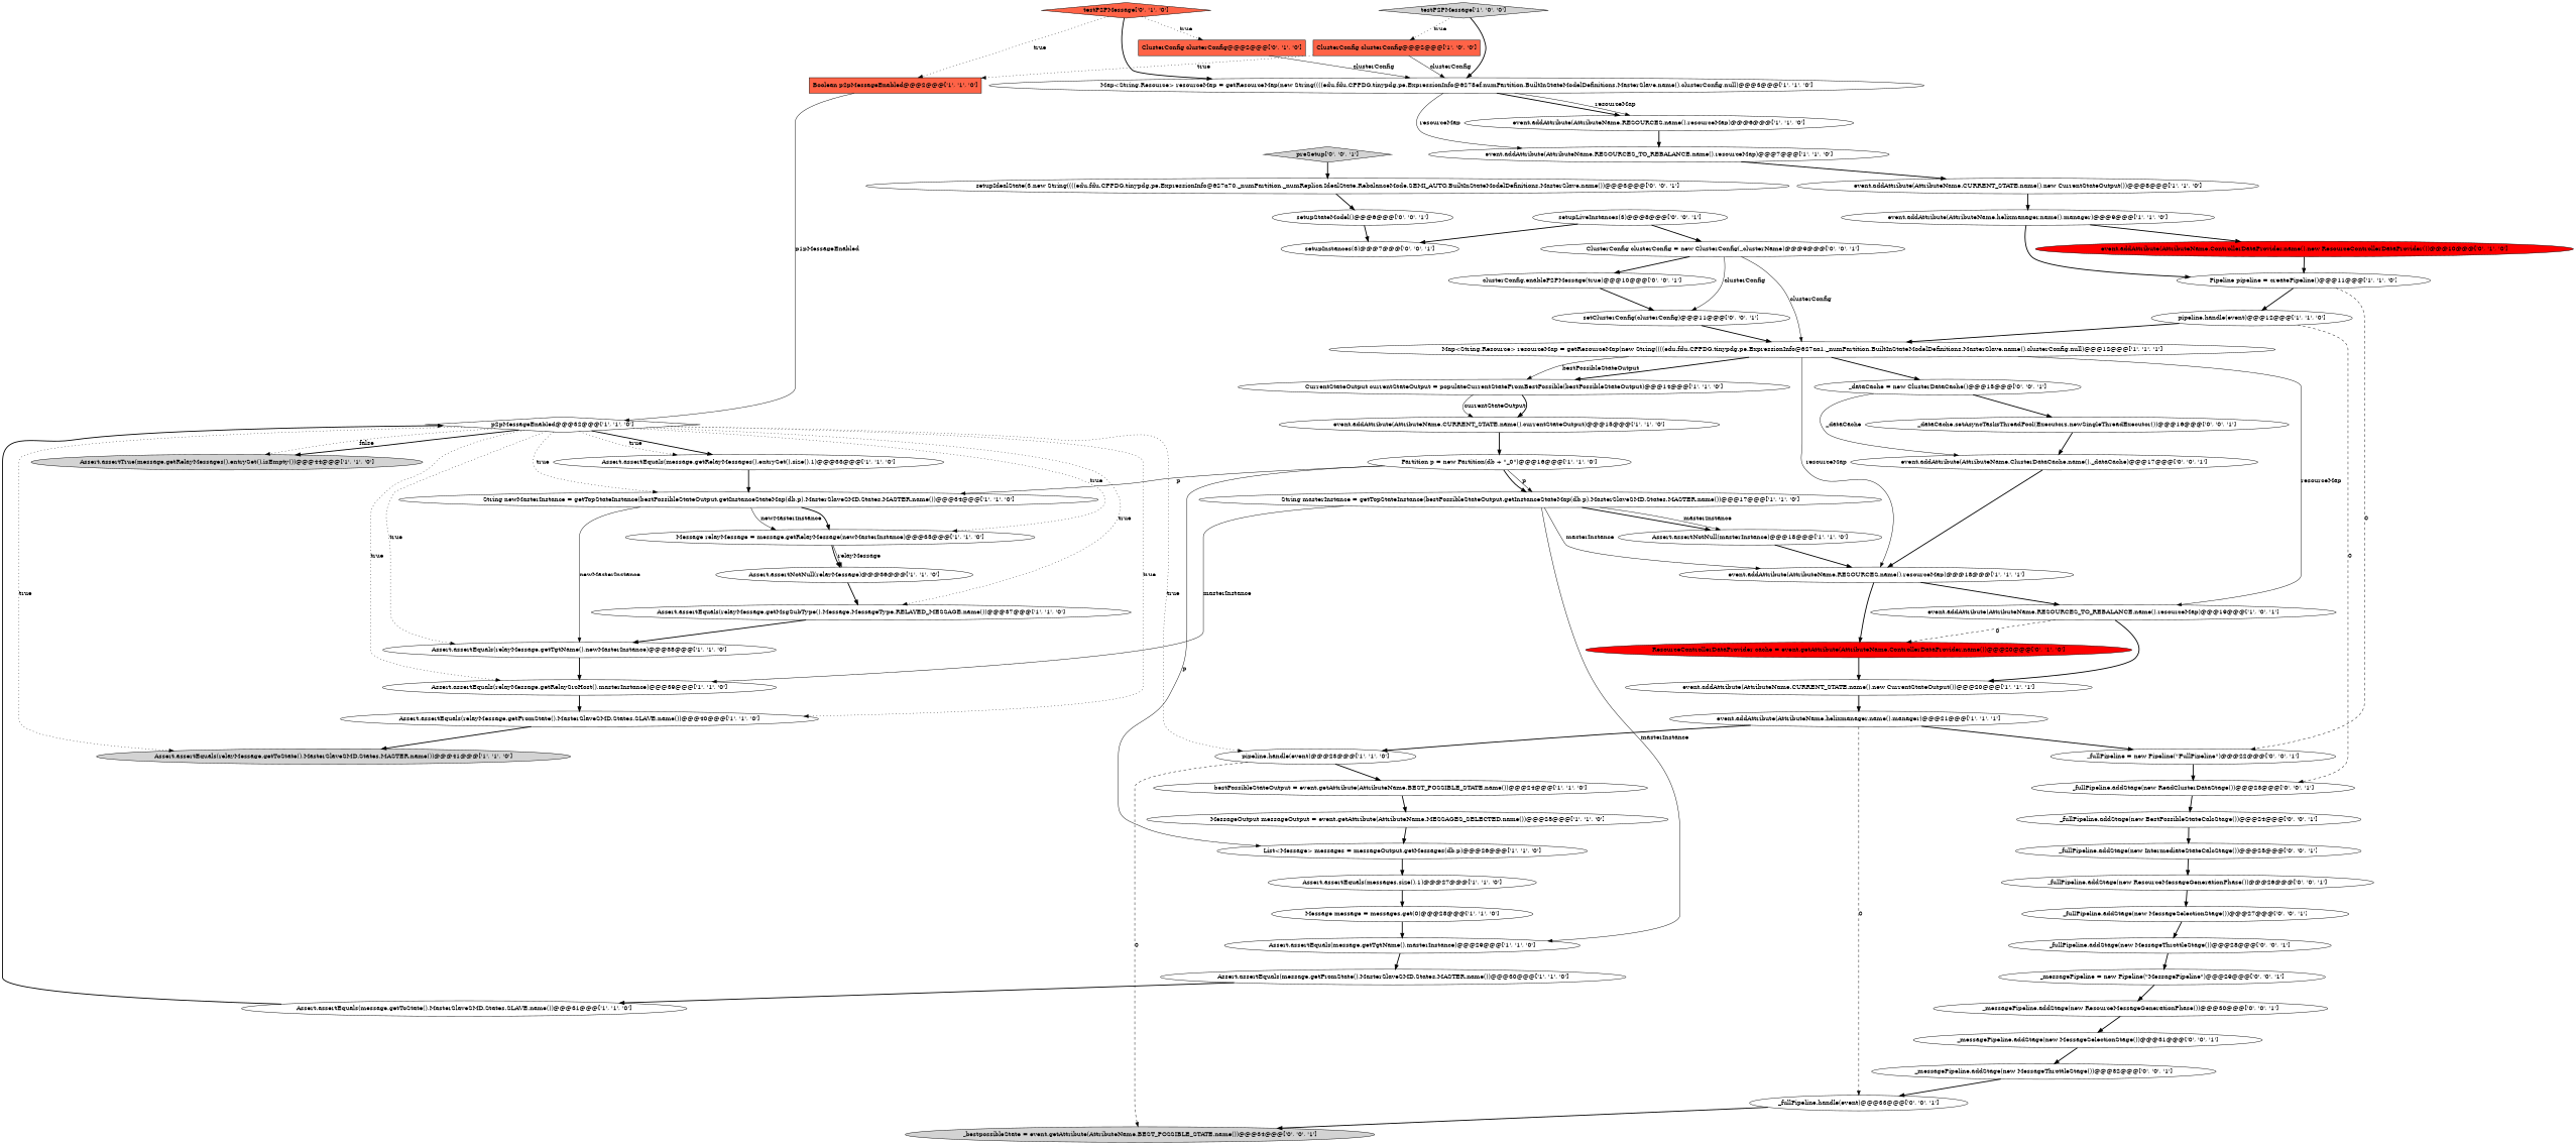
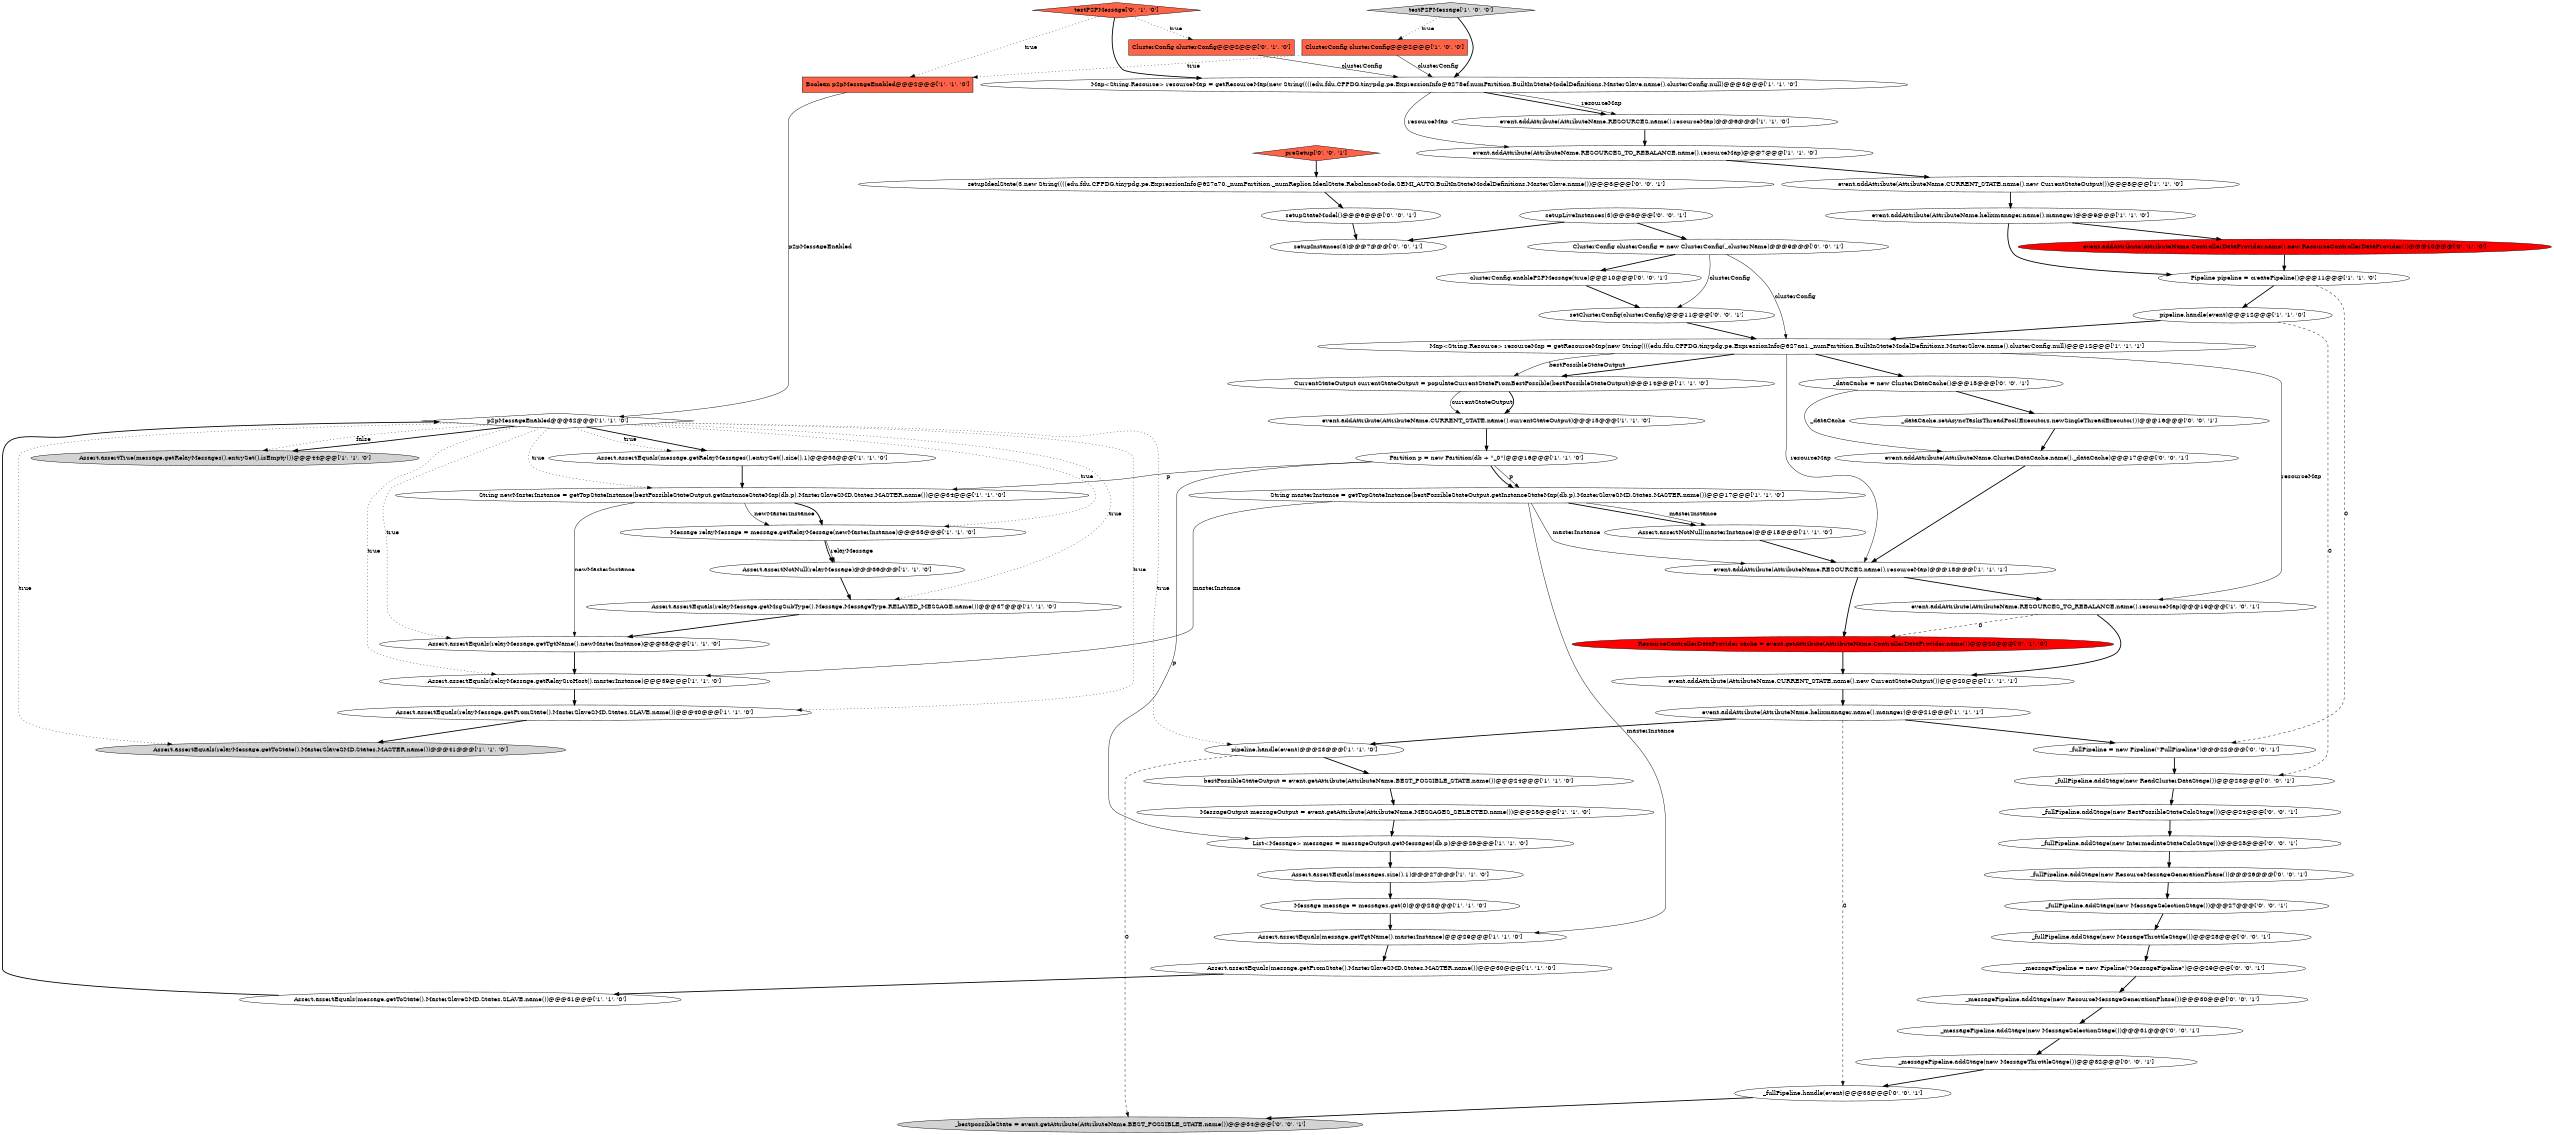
  digraph {
    node [fillcolor=white shape=ellipse style=filled]
    edge [style=bold]
    n1 [label="Assert.assertEquals(relayMessage.getRelaySrcHost(),masterInstance)@@@39@@@['1', '1', '0']"]
    n2 [label="Assert.assertEquals(relayMessage.getFromState(),MasterSlaveSMD.States.SLAVE.name())@@@40@@@['1', '1', '0']"]
    n3 [fillcolor=lightgray label="Assert.assertEquals(relayMessage.getToState(),MasterSlaveSMD.States.MASTER.name())@@@41@@@['1', '1', '0']"]
    n4 [label="CurrentStateOutput currentStateOutput = populateCurrentStateFromBestPossible(bestPossibleStateOutput)@@@14@@@['1', '1', '0']"]
    n5 [label="event.addAttribute(AttributeName.CURRENT_STATE.name(),currentStateOutput)@@@15@@@['1', '1', '0']"]
    n6 [label="Partition p = new Partition(db + \"_0\")@@@16@@@['1', '1', '0']"]
    n7 [label="event.addAttribute(AttributeName.RESOURCES.name(),resourceMap)@@@6@@@['1', '1', '0']"]
    n8 [label="event.addAttribute(AttributeName.RESOURCES_TO_REBALANCE.name(),resourceMap)@@@7@@@['1', '1', '0']"]
    n9 [label="event.addAttribute(AttributeName.CURRENT_STATE.name(),new CurrentStateOutput())@@@8@@@['1', '1', '0']"]
    n10 [label="Assert.assertEquals(message.getFromState(),MasterSlaveSMD.States.MASTER.name())@@@30@@@['1', '1', '0']"]
    n11 [label="Assert.assertEquals(message.getToState(),MasterSlaveSMD.States.SLAVE.name())@@@31@@@['1', '1', '0']"]
    n12 [label="p2pMessageEnabled@@@32@@@['1', '1', '0']" shape=diamond]
    n13 [label="Assert.assertEquals(relayMessage.getTgtName(),newMasterInstance)@@@38@@@['1', '1', '0']"]
    n14 [label="String masterInstance = getTopStateInstance(bestPossibleStateOutput.getInstanceStateMap(db,p),MasterSlaveSMD.States.MASTER.name())@@@17@@@['1', '1', '0']"]
    n15 [label="Assert.assertNotNull(masterInstance)@@@18@@@['1', '1', '0']"]
    n16 [label="Assert.assertEquals(message.getTgtName(),masterInstance)@@@29@@@['1', '1', '0']"]
    n17 [label="event.addAttribute(AttributeName.RESOURCES.name(),resourceMap)@@@18@@@['1', '1', '1']"]
    n18 [label="event.addAttribute(AttributeName.RESOURCES_TO_REBALANCE.name(),resourceMap)@@@19@@@['1', '0', '1']"]
    n19 [fillcolor=red label="ResourceControllerDataProvider cache = event.getAttribute(AttributeName.ControllerDataProvider.name())@@@20@@@['0', '1', '0']"]
    n20 [label="Map<String,Resource> resourceMap = getResourceMap(new String((((edu.fdu.CPPDG.tinypdg.pe.ExpressionInfo@627aa1,_numPartition,BuiltInStateModelDefinitions.MasterSlave.name(),clusterConfig,null)@@@12@@@['1', '1', '1']"]
    n21 [label="_dataCache = new ClusterDataCache()@@@15@@@['0', '0', '1']"]
    n22 [label="event.addAttribute(AttributeName.CURRENT_STATE.name(),new CurrentStateOutput())@@@20@@@['1', '1', '1']"]
    n23 [label="_dataCache.setAsyncTasksThreadPool(Executors.newSingleThreadExecutor())@@@16@@@['0', '0', '1']"]
    n24 [label="event.addAttribute(AttributeName.ClusterDataCache.name(),_dataCache)@@@17@@@['0', '0', '1']"]
    n25 [label="Assert.assertEquals(message.getRelayMessages().entrySet().size(),1)@@@33@@@['1', '1', '0']"]
    n26 [label="String newMasterInstance = getTopStateInstance(bestPossibleStateOutput.getInstanceStateMap(db,p),MasterSlaveSMD.States.MASTER.name())@@@34@@@['1', '1', '0']"]
    n27 [label="Message relayMessage = message.getRelayMessage(newMasterInstance)@@@35@@@['1', '1', '0']"]
    n28 [label="_fullPipeline.addStage(new MessageThrottleStage())@@@28@@@['0', '0', '1']"]
    n29 [label="_messagePipeline = new Pipeline(\"MessagePipeline\")@@@29@@@['0', '0', '1']"]
    n30 [label="_messagePipeline.addStage(new ResourceMessageGenerationPhase())@@@30@@@['0', '0', '1']"]
    n31 [fillcolor=tomato label="testP2PMessage['0', '1', '0']" shape=diamond]
    n32 [fillcolor=tomato label="Boolean p2pMessageEnabled@@@2@@@['1', '1', '0']" shape=box]
    n33 [fillcolor=tomato label="ClusterConfig clusterConfig@@@2@@@['0', '1', '0']" shape=box]
    n34 [label="Map<String,Resource> resourceMap = getResourceMap(new String((((edu.fdu.CPPDG.tinypdg.pe.ExpressionInfo@6278ef,numPartition,BuiltInStateModelDefinitions.MasterSlave.name(),clusterConfig,null)@@@3@@@['1', '1', '0']"]
    n35 [label="bestPossibleStateOutput = event.getAttribute(AttributeName.BEST_POSSIBLE_STATE.name())@@@24@@@['1', '1', '0']"]
    n36 [label="MessageOutput messageOutput = event.getAttribute(AttributeName.MESSAGES_SELECTED.name())@@@25@@@['1', '1', '0']"]
    n37 [label="List<Message> messages = messageOutput.getMessages(db,p)@@@26@@@['1', '1', '0']"]
    n38 [label="_fullPipeline.addStage(new ReadClusterDataStage())@@@23@@@['0', '0', '1']"]
    n39 [label="_fullPipeline.addStage(new BestPossibleStateCalcStage())@@@24@@@['0', '0', '1']"]
    n40 [label="_fullPipeline.addStage(new IntermediateStateCalcStage())@@@25@@@['0', '0', '1']"]
    n41 [label="event.addAttribute(AttributeName.helixmanager.name(),manager)@@@21@@@['1', '1', '1']"]
    n42 [label="_fullPipeline.handle(event)@@@33@@@['0', '0', '1']"]
    n43 [label="_fullPipeline = new Pipeline(\"FullPipeline\")@@@22@@@['0', '0', '1']"]
    n44 [label="pipeline.handle(event)@@@23@@@['1', '1', '0']"]
    n45 [fillcolor=lightgray label="_bestpossibleState = event.getAttribute(AttributeName.BEST_POSSIBLE_STATE.name())@@@34@@@['0', '0', '1']"]
    n46 [label="Message message = messages.get(0)@@@28@@@['1', '1', '0']"]
    n47 [label="Assert.assertEquals(messages.size(),1)@@@27@@@['1', '1', '0']"]
    n48 [label="_fullPipeline.addStage(new ResourceMessageGenerationPhase())@@@26@@@['0', '0', '1']"]
    n49 [label="_fullPipeline.addStage(new MessageSelectionStage())@@@27@@@['0', '0', '1']"]
    n50 [label="Assert.assertEquals(relayMessage.getMsgSubType(),Message.MessageType.RELAYED_MESSAGE.name())@@@37@@@['1', '1', '0']"]
    n51 [label="setupLiveInstances(3)@@@8@@@['0', '0', '1']"]
    n52 [label="ClusterConfig clusterConfig = new ClusterConfig(_clusterName)@@@9@@@['0', '0', '1']"]
    n53 [label="setupInstances(3)@@@7@@@['0', '0', '1']"]
    n54 [label="setClusterConfig(clusterConfig)@@@11@@@['0', '0', '1']"]
    n55 [label="clusterConfig.enableP2PMessage(true)@@@10@@@['0', '0', '1']"]
    n56 [fillcolor=lightgray label="Assert.assertTrue(message.getRelayMessages().entrySet().isEmpty())@@@44@@@['1', '1', '0']"]
    n57 [label="setupStateModel()@@@6@@@['0', '0', '1']"]
    n58 [label="_messagePipeline.addStage(new MessageSelectionStage())@@@31@@@['0', '0', '1']"]
    n59 [label="Assert.assertNotNull(relayMessage)@@@36@@@['1', '1', '0']"]
    n60 [label="Pipeline pipeline = createPipeline()@@@11@@@['1', '1', '0']"]
    n61 [label="pipeline.handle(event)@@@12@@@['1', '1', '0']"]
-   n62 [fillcolor=lightgray label="preSetup['0', '0', '1']" shape=diamond]
+   n62 [fillcolor=tomato label="preSetup['0', '0', '1']" shape=diamond]
    n63 [label="setupIdealState(3,new String((((edu.fdu.CPPDG.tinypdg.pe.ExpressionInfo@627a70,_numPartition,_numReplica,IdealState.RebalanceMode.SEMI_AUTO,BuiltInStateModelDefinitions.MasterSlave.name())@@@3@@@['0', '0', '1']"]
    n64 [label="_messagePipeline.addStage(new MessageThrottleStage())@@@32@@@['0', '0', '1']"]
    n65 [fillcolor=red label="event.addAttribute(AttributeName.ControllerDataProvider.name(),new ResourceControllerDataProvider())@@@10@@@['0', '1', '0']"]
    n66 [fillcolor=lightgray label="testP2PMessage['1', '0', '0']" shape=diamond]
    n67 [fillcolor=tomato label="ClusterConfig clusterConfig@@@2@@@['1', '0', '0']" shape=box]
    n68 [label="event.addAttribute(AttributeName.helixmanager.name(),manager)@@@9@@@['1', '1', '0']"]
    n1 -> n2
    n2 -> n3
    n4 -> n5 [label=currentStateOutput style=solid]
    n4 -> n5
    n5 -> n6
    n6 -> n14 [label=p style=solid]
    n6 -> n14
    n6 -> n26 [label=p style=solid]
    n6 -> n37 [label=p style=solid]
    n7 -> n8
    n8 -> n9
    n9 -> n68
    n10 -> n11
    n11 -> n12
    n12 -> n1 [label=true style=dotted]
    n12 -> n2 [label=true style=dotted]
    n12 -> n3 [label=true style=dotted]
    n12 -> n13 [label=true style=dotted]
    n12 -> n25
    n12 -> n25 [label=true style=dotted]
    n12 -> n26 [label=true style=dotted]
    n12 -> n27 [label=true style=dotted]
    n12 -> n44 [label=true style=dotted]
    n12 -> n50 [label=true style=dotted]
    n12 -> n56 [label=false style=dotted]
    n12 -> n56
    n13 -> n1
    n14 -> n1 [label=masterInstance style=solid]
    n14 -> n15
    n14 -> n15 [label=masterInstance style=solid]
    n14 -> n16 [label=masterInstance style=solid]
    n14 -> n17 [label=masterInstance style=solid]
    n15 -> n17
    n16 -> n10
    n17 -> n18
    n17 -> n19
    n18 -> n19 [label=0 style=dashed]
    n18 -> n22
    n19 -> n22
    n20 -> n4
    n20 -> n4 [label=bestPossibleStateOutput style=solid]
    n20 -> n17 [label=resourceMap style=solid]
    n20 -> n18 [label=resourceMap style=solid]
    n20 -> n21
    n21 -> n23
    n21 -> n24 [label=_dataCache style=solid]
    n22 -> n41
    n23 -> n24
    n24 -> n17
    n25 -> n26
    n26 -> n13 [label=newMasterInstance style=solid]
    n26 -> n27 [label=newMasterInstance style=solid]
    n26 -> n27
    n27 -> n59
    n27 -> n59 [label=relayMessage style=solid]
    n28 -> n29
    n29 -> n30
    n30 -> n58
    n31 -> n32 [label=true style=dotted]
    n31 -> n33 [label=true style=dotted]
    n31 -> n34
-   n32 -> n12 [label=p1pMessageEnabled style=solid]
+   n32 -> n12 [label=p2pMessageEnabled style=solid]
    n33 -> n34 [label=clusterConfig style=solid]
    n34 -> n7
    n34 -> n7 [label=resourceMap style=solid]
    n34 -> n8 [label=resourceMap style=solid]
    n35 -> n36
    n36 -> n37
    n37 -> n47
    n38 -> n39
    n39 -> n40
    n40 -> n48
    n41 -> n42 [label=0 style=dashed]
    n41 -> n43
    n41 -> n44
    n42 -> n45
    n43 -> n38
    n44 -> n35
    n44 -> n45 [label=0 style=dashed]
    n46 -> n16
    n47 -> n46
    n48 -> n49
    n49 -> n28
    n50 -> n13
    n51 -> n52
    n51 -> n53
    n52 -> n20 [label=clusterConfig style=solid]
    n52 -> n54 [label=clusterConfig style=solid]
    n52 -> n55
    n54 -> n20
    n55 -> n54
    n57 -> n53
    n58 -> n64
    n59 -> n50
    n60 -> n43 [label=0 style=dashed]
    n60 -> n61
    n61 -> n20
    n61 -> n38 [label=0 style=dashed]
    n62 -> n63
    n63 -> n57
    n64 -> n42
    n65 -> n60
    n66 -> n34
    n66 -> n67 [label=true style=dotted]
    n67 -> n32 [label=true style=dotted]
    n67 -> n34 [label=clusterConfig style=solid]
    n68 -> n60
    n68 -> n65
  }
